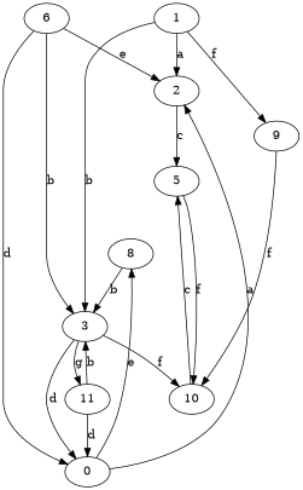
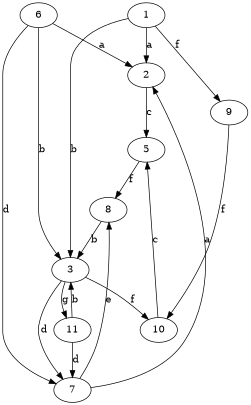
  strict digraph {
    1
    2
    3
    9
    5
-   7 [label=0]
+   7
    10
    11
    8
    n10 [label=6]
    1 -> 2 [label=a]
    1 -> 3 [label=b]
    1 -> 9 [label=f]
    2 -> 5 [label=c]
    3 -> 7 [label=d]
    3 -> 10 [label=f]
    3 -> 11 [label=g]
    9 -> 10 [label=f]
-   5 -> 10 [label=f]
+   5 -> 8 [label=f]
    7 -> 2 [label=a]
    7 -> 8 [label=e]
    10 -> 5 [label=c]
    11 -> 3 [label=b]
    11 -> 7 [label=d]
    8 -> 3 [label=b]
-   n10 -> 2 [label=e]
+   n10 -> 2 [label=a]
    n10 -> 3 [label=b]
    n10 -> 7 [label=d]
  }
